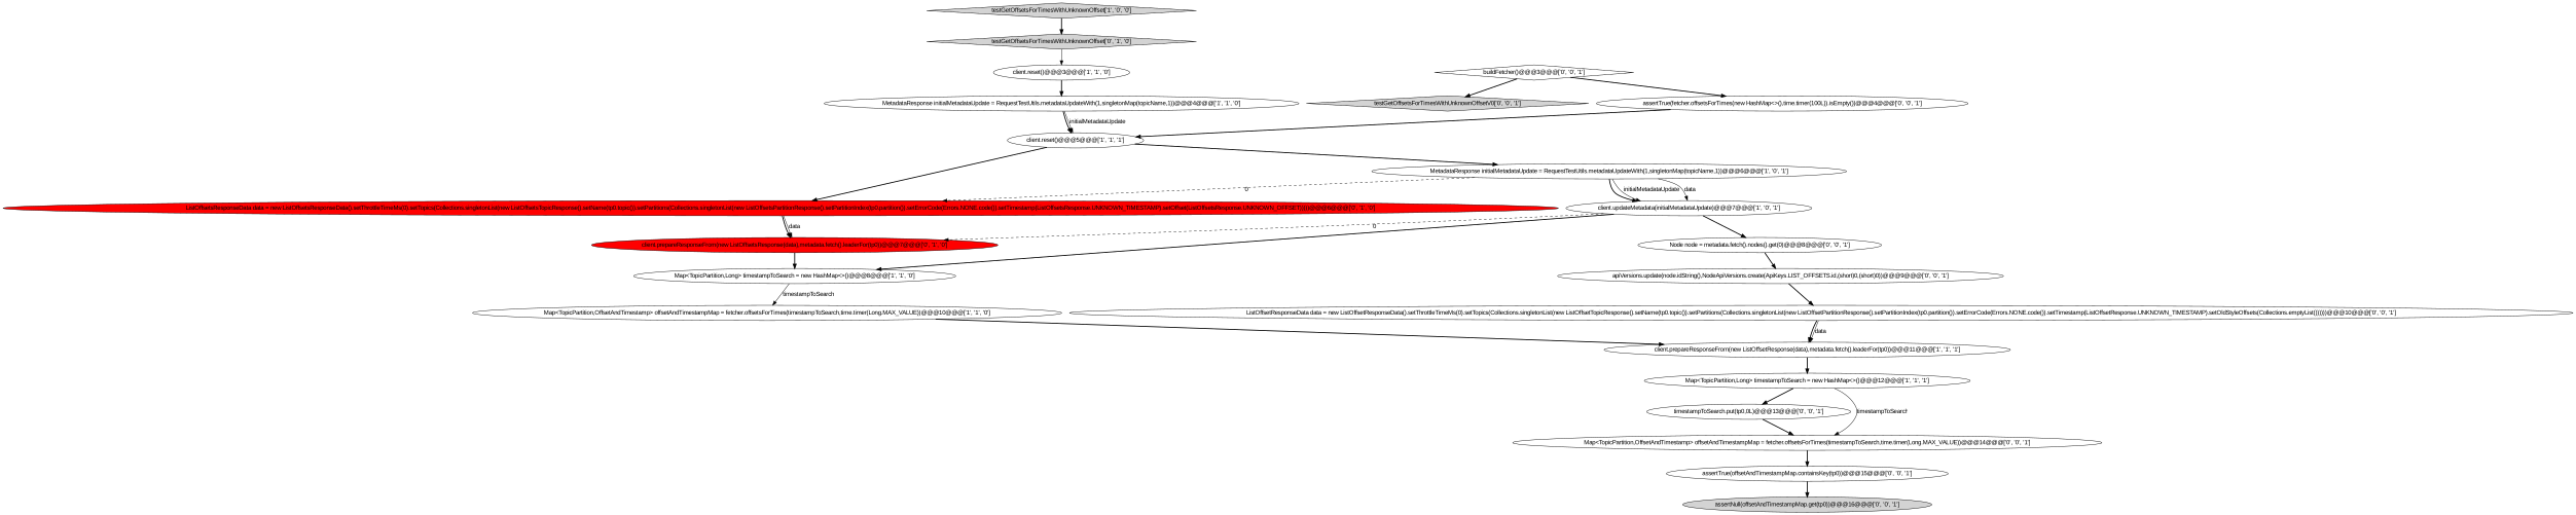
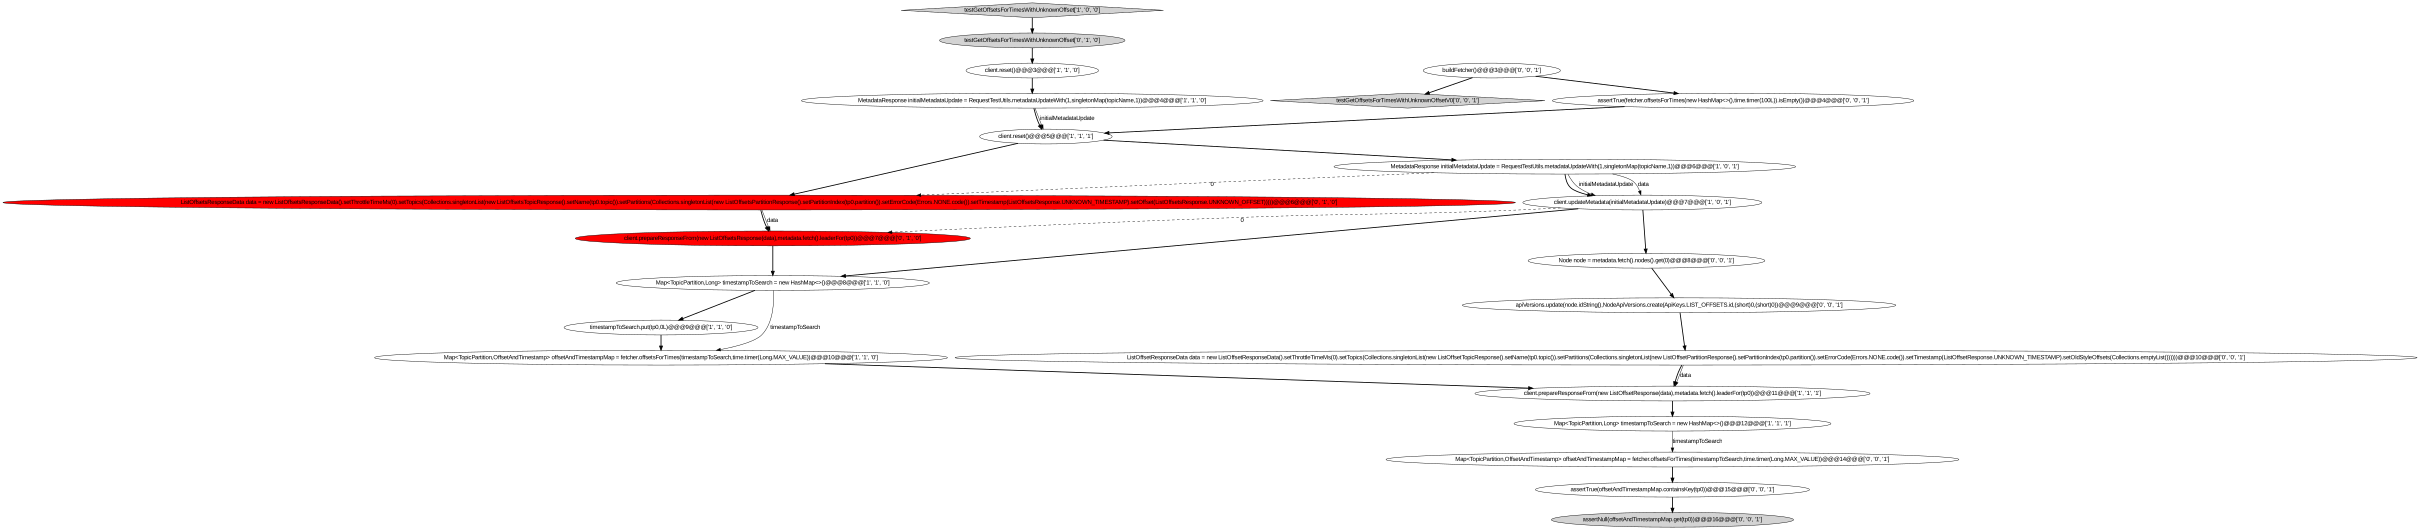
  digraph {
    fontname="Liberation Sans"
    node [fillcolor=white fontname="Liberation Sans" shape=ellipse style=filled]
    edge [fontname="Liberation Sans" style=bold]
    n1 [label="MetadataResponse initialMetadataUpdate = RequestTestUtils.metadataUpdateWith(1,singletonMap(topicName,1))@@@6@@@['1', '0', '1']"]
    n2 [fillcolor=red label="ListOffsetsResponseData data = new ListOffsetsResponseData().setThrottleTimeMs(0).setTopics(Collections.singletonList(new ListOffsetsTopicResponse().setName(tp0.topic()).setPartitions(Collections.singletonList(new ListOffsetsPartitionResponse().setPartitionIndex(tp0.partition()).setErrorCode(Errors.NONE.code()).setTimestamp(ListOffsetsResponse.UNKNOWN_TIMESTAMP).setOffset(ListOffsetsResponse.UNKNOWN_OFFSET)))))@@@6@@@['0', '1', '0']"]
    n3 [label="client.updateMetadata(initialMetadataUpdate)@@@7@@@['1', '0', '1']"]
    n4 [fillcolor=red label="client.prepareResponseFrom(new ListOffsetsResponse(data),metadata.fetch().leaderFor(tp0))@@@7@@@['0', '1', '0']"]
    n5 [label="Map<TopicPartition,Long> timestampToSearch = new HashMap<>()@@@8@@@['1', '1', '0']"]
    n6 [label="Node node = metadata.fetch().nodes().get(0)@@@8@@@['0', '0', '1']"]
    n7 [fillcolor=lightgray label="assertNull(offsetAndTimestampMap.get(tp0))@@@16@@@['0', '0', '1']"]
+   n8 [label="timestampToSearch.put(tp0,0L)@@@9@@@['1', '1', '0']"]
    n9 [label="Map<TopicPartition,OffsetAndTimestamp> offsetAndTimestampMap = fetcher.offsetsForTimes(timestampToSearch,time.timer(Long.MAX_VALUE))@@@10@@@['1', '1', '0']"]
    n10 [label="client.prepareResponseFrom(new ListOffsetResponse(data),metadata.fetch().leaderFor(tp0))@@@11@@@['1', '1', '1']"]
-   n11 [fillcolor=lightgray label="testGetOffsetsForTimesWithUnknownOffset['0', '1', '0']" shape=diamond]
+   n11 [fillcolor=lightgray label="testGetOffsetsForTimesWithUnknownOffset['0', '1', '0']"]
    n12 [label="client.reset()@@@3@@@['1', '1', '0']"]
    n13 [label="MetadataResponse initialMetadataUpdate = RequestTestUtils.metadataUpdateWith(1,singletonMap(topicName,1))@@@4@@@['1', '1', '0']"]
    n14 [label="client.reset()@@@5@@@['1', '1', '1']"]
    n15 [fillcolor=lightgray label="testGetOffsetsForTimesWithUnknownOffset['1', '0', '0']" shape=diamond]
    n16 [label="apiVersions.update(node.idString(),NodeApiVersions.create(ApiKeys.LIST_OFFSETS.id,(short)0,(short)0))@@@9@@@['0', '0', '1']"]
    n17 [label="ListOffsetResponseData data = new ListOffsetResponseData().setThrottleTimeMs(0).setTopics(Collections.singletonList(new ListOffsetTopicResponse().setName(tp0.topic()).setPartitions(Collections.singletonList(new ListOffsetPartitionResponse().setPartitionIndex(tp0.partition()).setErrorCode(Errors.NONE.code()).setTimestamp(ListOffsetResponse.UNKNOWN_TIMESTAMP).setOldStyleOffsets(Collections.emptyList())))))@@@10@@@['0', '0', '1']"]
    n18 [label="assertTrue(fetcher.offsetsForTimes(new HashMap<>(),time.timer(100L)).isEmpty())@@@4@@@['0', '0', '1']"]
-   n19 [label="timestampToSearch.put(tp0,0L)@@@13@@@['0', '0', '1']"]
    n20 [label="Map<TopicPartition,OffsetAndTimestamp> offsetAndTimestampMap = fetcher.offsetsForTimes(timestampToSearch,time.timer(Long.MAX_VALUE))@@@14@@@['0', '0', '1']"]
    n21 [label="assertTrue(offsetAndTimestampMap.containsKey(tp0))@@@15@@@['0', '0', '1']"]
    n22 [fillcolor=lightgray label="testGetOffsetsForTimesWithUnknownOffsetV0['0', '0', '1']" shape=diamond]
-   n23 [label="buildFetcher()@@@3@@@['0', '0', '1']" shape=diamond]
+   n23 [label="buildFetcher()@@@3@@@['0', '0', '1']"]
    n24 [label="Map<TopicPartition,Long> timestampToSearch = new HashMap<>()@@@12@@@['1', '1', '1']"]
    n1 -> n2 [label=0 style=dashed]
    n1 -> n3 [label=initialMetadataUpdate style=solid]
    n1 -> n3 [label=data style=solid]
    n1 -> n3
    n2 -> n4 [label=data style=solid]
    n2 -> n4
    n3 -> n4 [label=0 style=dashed]
    n3 -> n5
    n3 -> n6
    n4 -> n5
+   n5 -> n8
    n5 -> n9 [label=timestampToSearch style=solid]
    n6 -> n16
+   n8 -> n9
    n9 -> n10
    n10 -> n24
-   n11 -> n12 [style=solid]
+   n11 -> n12
    n12 -> n13
    n13 -> n14 [label=initialMetadataUpdate style=solid]
    n13 -> n14
    n14 -> n1
    n14 -> n2
    n15 -> n11
    n16 -> n17
    n17 -> n10 [label=data style=solid]
    n17 -> n10
    n18 -> n14
-   n19 -> n20
    n20 -> n21
    n21 -> n7
    n23 -> n18
    n23 -> n22
-   n24 -> n19
    n24 -> n20 [label=timestampToSearch style=solid]
  }
